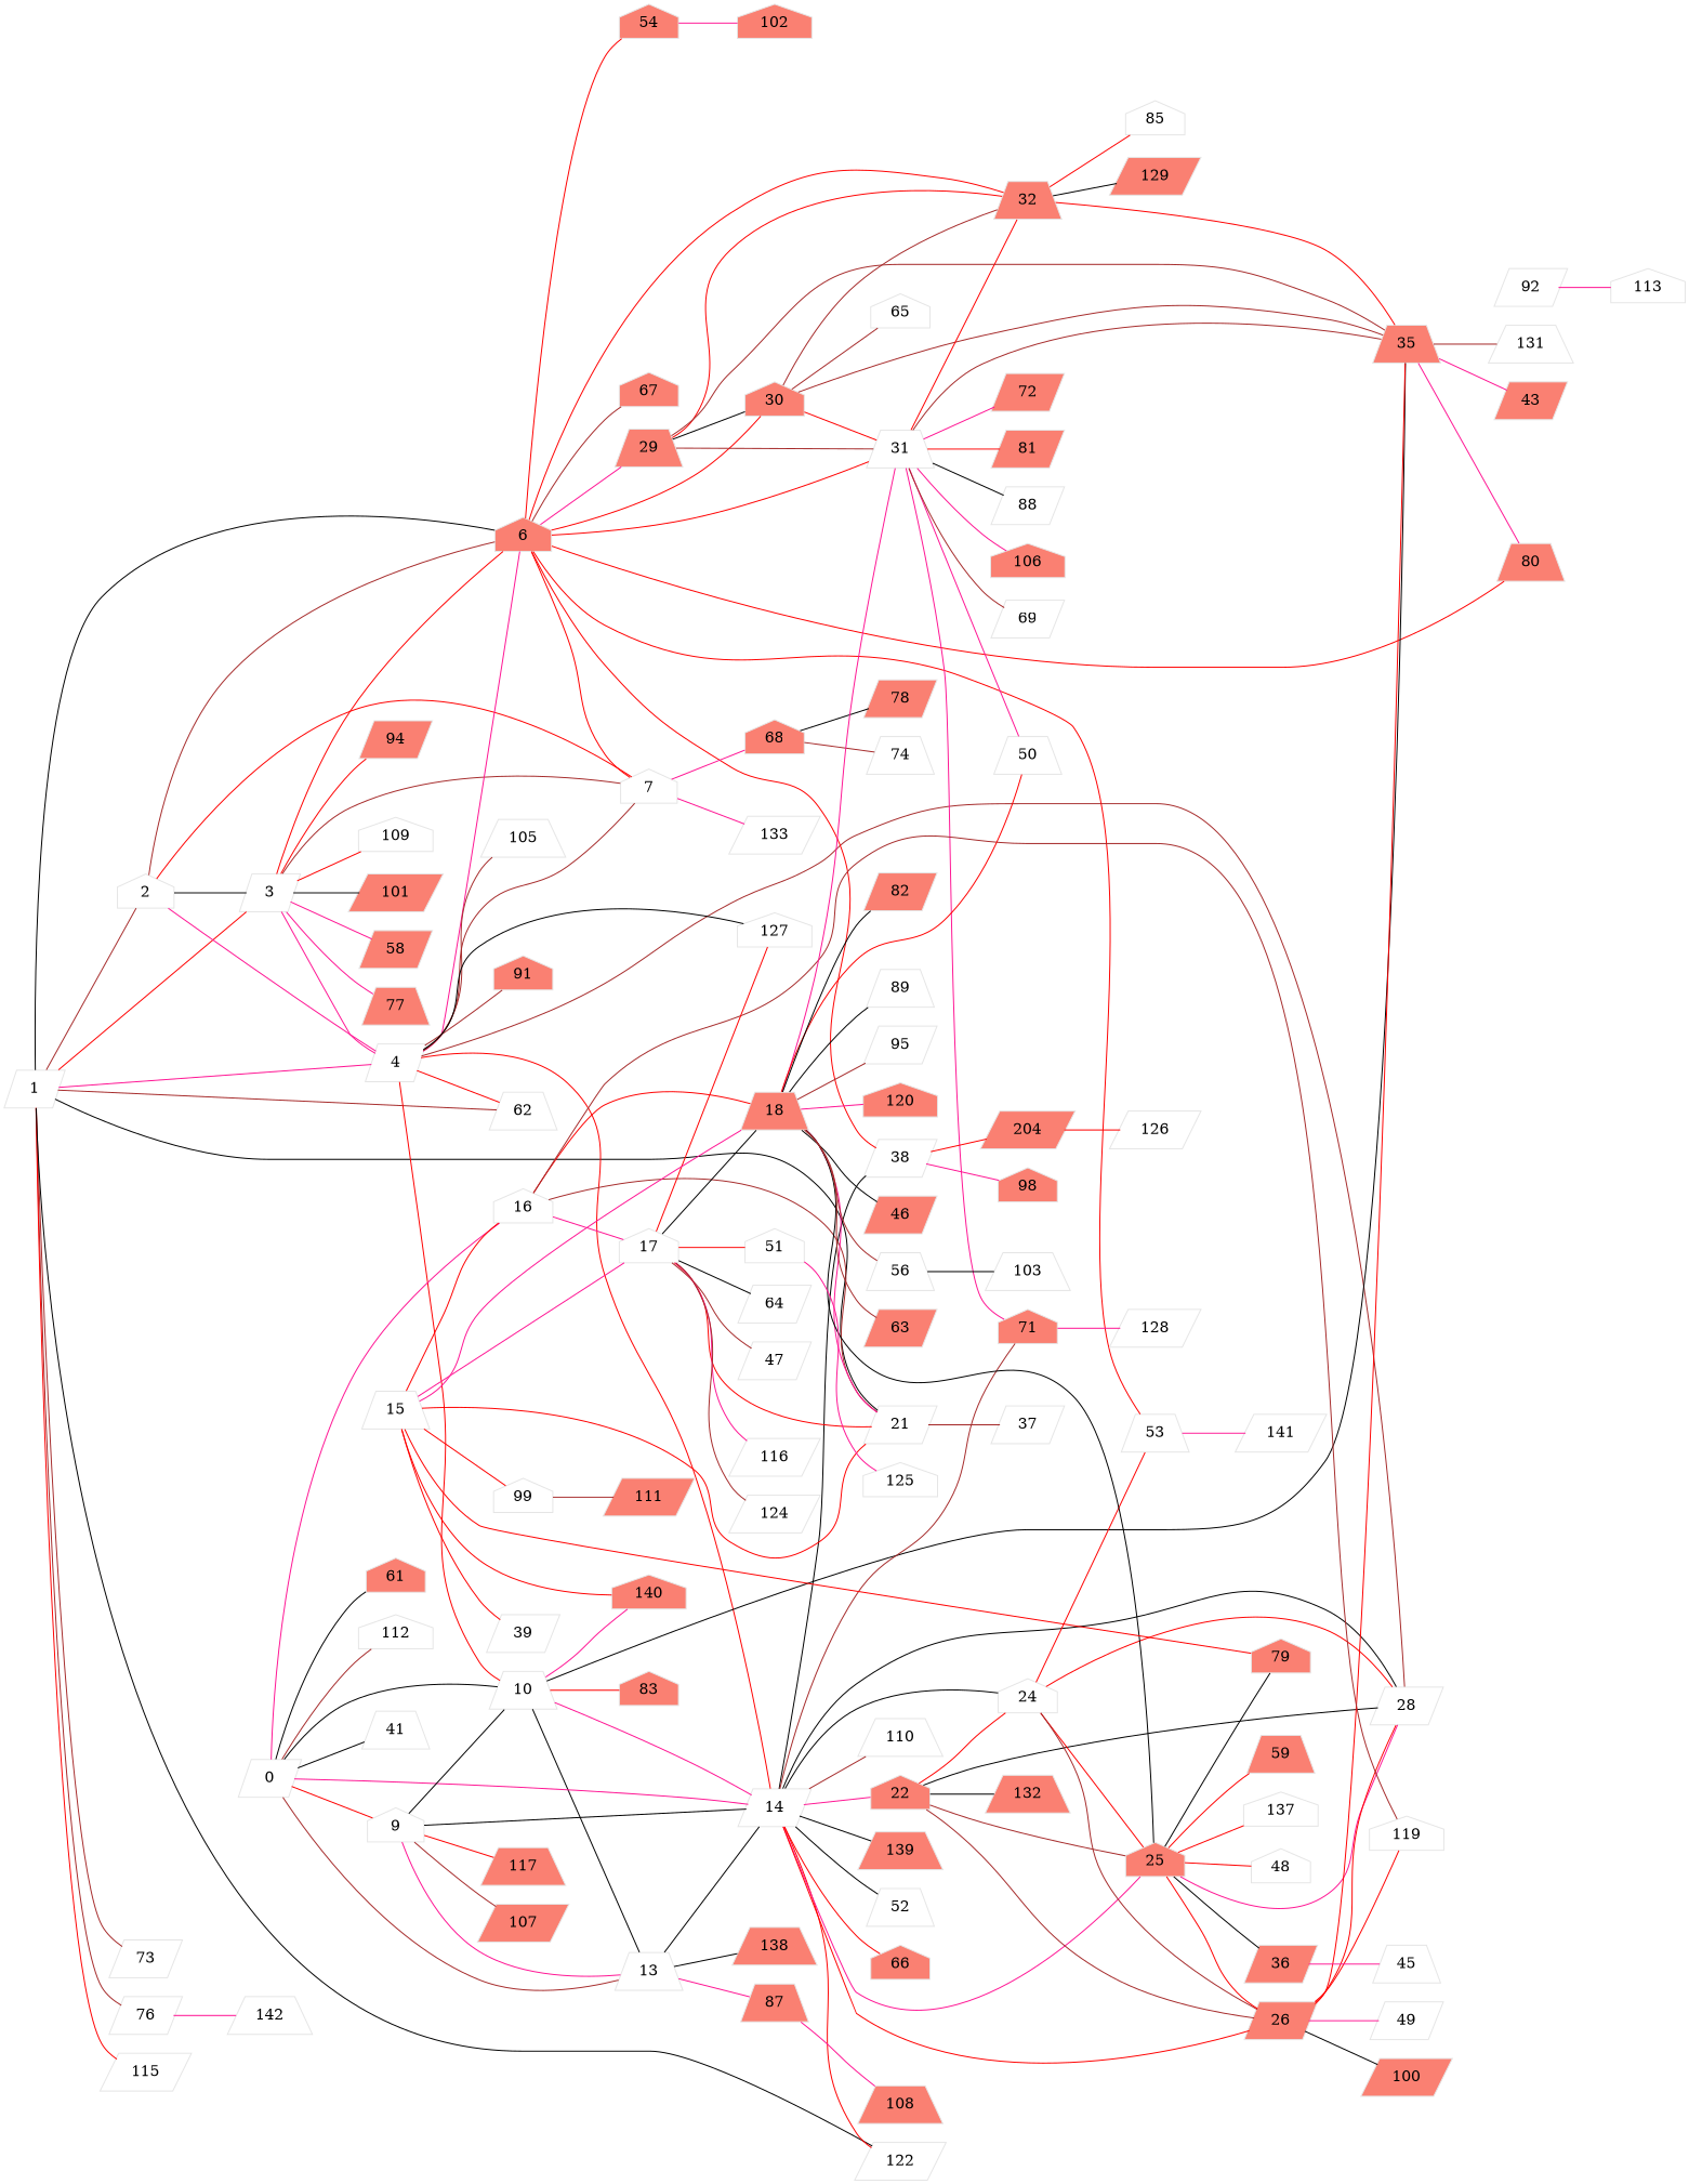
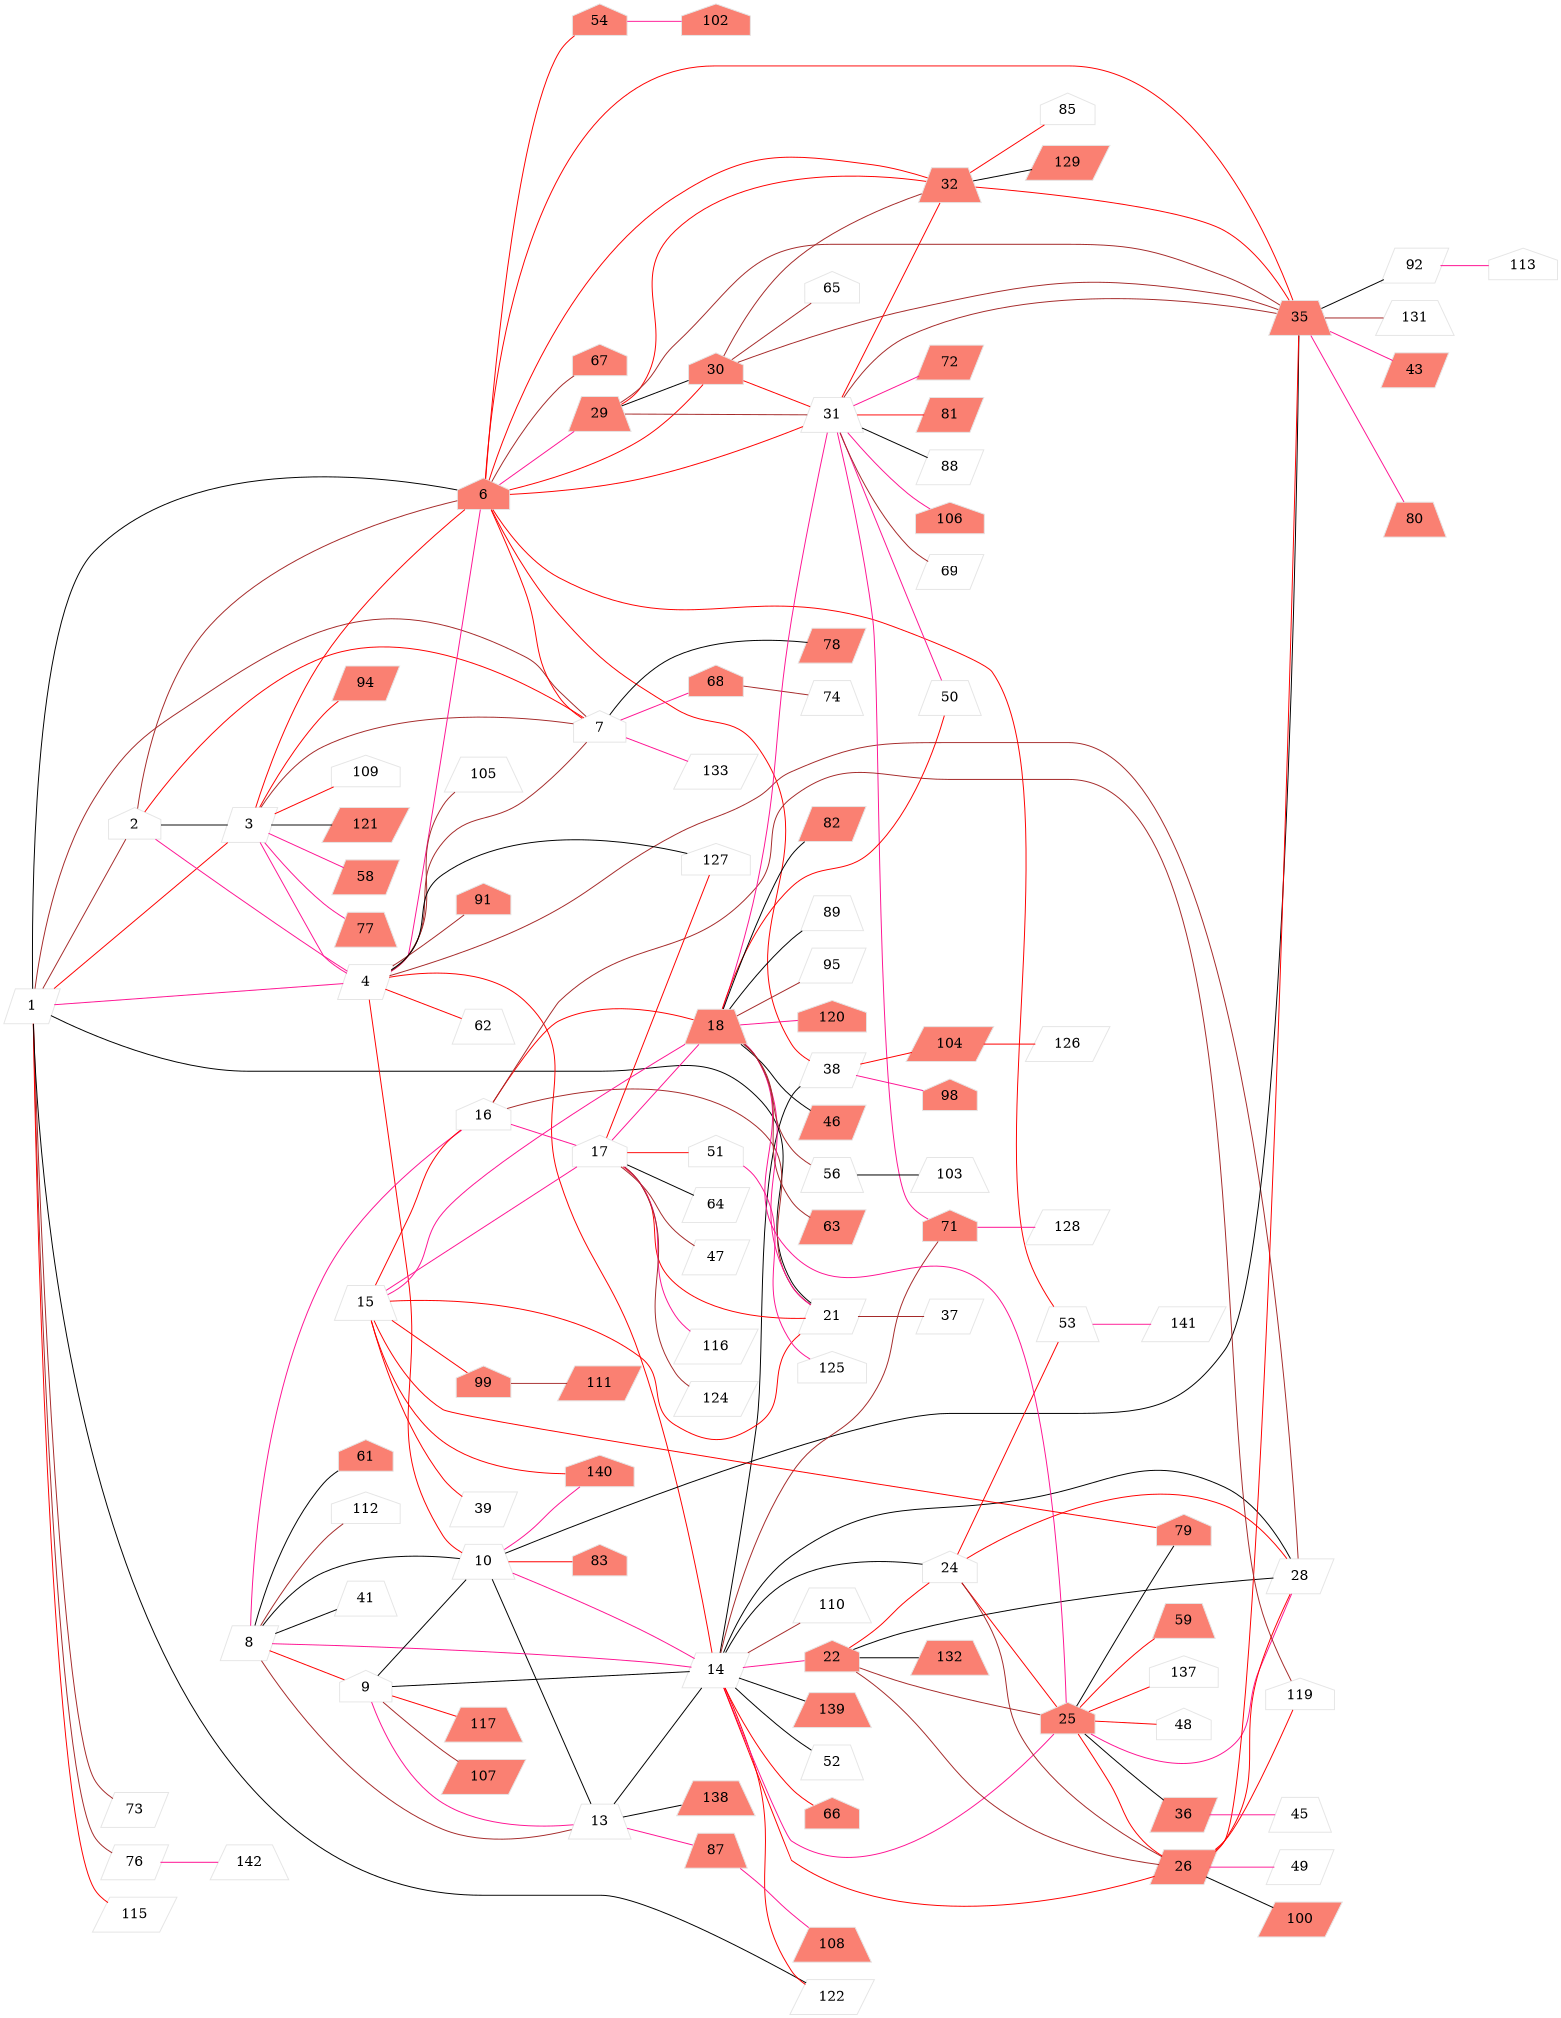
  graph {
    rankdir=LR
    node [color=gray90 fillcolor=white shape=parallelogram style=filled]
    edge [color=red]
    1 [super="+134"]
    2 [shape=house super="+90"]
    3 [super="+5"]
    4 [super="+44"]
    6 [fillcolor=salmon shape=house super="+33"]
    7 [shape=house super="+70"]
    21 [super="+84"]
    73
    76
    115
    122
    58 [fillcolor=salmon]
    77 [fillcolor=salmon shape=trapezium]
    94 [fillcolor=salmon]
    109 [shape=house]
-   121 [fillcolor=salmon label=101]
+   121 [fillcolor=salmon]
    10 [shape=trapezium super="+97"]
    14 [super="+23"]
    28
    62 [shape=trapezium]
    91 [fillcolor=salmon shape=house]
    105 [shape=trapezium]
    127 [shape=house]
    29 [fillcolor=salmon shape=trapezium super="+101"]
    30 [fillcolor=salmon shape=house super="+93"]
    31 [shape=trapezium super="+34"]
    32 [fillcolor=salmon shape=trapezium super="+135"]
    35 [fillcolor=salmon shape=trapezium super="+57"]
    38 [super="+75"]
    53 [shape=trapezium]
    54 [fillcolor=salmon shape=house super="+114"]
    67 [fillcolor=salmon shape=house]
    68 [fillcolor=salmon shape=house]
    78 [fillcolor=salmon]
    133
    37
    142 [shape=trapezium]
    13 [shape=trapezium super="+40"]
    83 [fillcolor=salmon shape=house]
    140 [fillcolor=salmon shape=house]
    22 [fillcolor=salmon shape=house super="+55"]
    24 [shape=house super="+60"]
    25 [fillcolor=salmon shape=house super="+27"]
    26 [fillcolor=salmon super="+86"]
    52 [shape=trapezium]
    66 [fillcolor=salmon shape=house]
    71 [fillcolor=salmon shape=house]
    110 [shape=trapezium]
    139 [fillcolor=salmon shape=trapezium]
    65 [shape=house]
    50 [shape=trapezium]
    69
    72 [fillcolor=salmon]
    81 [fillcolor=salmon]
    88
    106 [fillcolor=salmon shape=house]
    85 [shape=house]
    129 [fillcolor=salmon]
    43 [fillcolor=salmon super="+96"]
    80 [fillcolor=salmon shape=trapezium]
    92 [super="+118"]
    131 [shape=trapezium]
    98 [fillcolor=salmon shape=house]
-   104 [fillcolor=salmon label=204]
+   104 [fillcolor=salmon]
    141
    102 [fillcolor=salmon shape=house]
    74 [shape=trapezium]
-   8 [super="+11" label=0]
+   8 [super="+11"]
    9 [shape=house super="+12"]
    16 [shape=house]
    41 [shape=trapezium]
    61 [fillcolor=salmon shape=house]
    112 [shape=house]
    107 [fillcolor=salmon]
    117 [fillcolor=salmon shape=trapezium]
    87 [fillcolor=salmon shape=trapezium super="+136"]
    138 [fillcolor=salmon shape=trapezium]
    17 [shape=house super="+19"]
    18 [fillcolor=salmon shape=trapezium super="+20"]
    119 [shape=house]
    108 [fillcolor=salmon shape=trapezium]
    132 [fillcolor=salmon shape=trapezium]
    79 [fillcolor=salmon shape=house]
    36 [fillcolor=salmon]
    48 [shape=house super="+123"]
    59 [fillcolor=salmon shape=trapezium]
    137 [shape=house]
    49
    100 [fillcolor=salmon]
    128
    15 [shape=trapezium super="+130"]
    39
-   99 [shape=house]
+   99 [fillcolor=salmon shape=house]
    47
    51 [shape=house]
    64
    116
    124
    46 [fillcolor=salmon]
    56 [shape=trapezium]
    63 [fillcolor=salmon]
    82 [fillcolor=salmon]
    89 [shape=trapezium]
    95
    120 [fillcolor=salmon shape=house]
    111 [fillcolor=salmon]
    125 [shape=house]
    103 [shape=trapezium]
    45 [shape=trapezium]
    113 [shape=house]
    126
    1 -- 2 [color=brown]
    1 -- 3 [weight=2]
    1 -- 4 [color=deeppink]
    1 -- 6 [color=black]
-   1 -- 62 [color=brown]
+   1 -- 7 [color=brown]
    1 -- 21 [color=black]
    1 -- 73 [color=brown]
    1 -- 76 [color=brown]
    1 -- 115
    1 -- 122 [color=black]
    2 -- 3 [color=black weight=2]
    2 -- 4 [color=deeppink]
    2 -- 6 [color=brown]
    2 -- 7
    3 -- 4 [color=deeppink weight=2]
    3 -- 6 [weight=2]
    3 -- 7 [color=brown weight=2]
    3 -- 58 [color=deeppink]
    3 -- 77 [color=deeppink]
    3 -- 94
    3 -- 109
    3 -- 121 [color=black]
    4 -- 6 [color=deeppink]
    4 -- 7 [color=brown]
    4 -- 10
    4 -- 14
    4 -- 28 [color=brown]
    4 -- 62
    4 -- 91 [color=brown]
    4 -- 105 [color=brown]
    4 -- 127 [color=black]
    6 -- 7
    6 -- 29 [color=deeppink]
    6 -- 30
    6 -- 31 [weight=2]
    6 -- 32
-   6 -- 80
+   6 -- 35
    6 -- 38
    6 -- 53
    6 -- 54
    6 -- 67 [color=brown]
    7 -- 68 [color=deeppink]
-   68 -- 78 [color=black]
+   7 -- 78 [color=black]
    7 -- 133 [color=deeppink]
    21 -- 37 [color=brown]
    76 -- 142 [color=deeppink]
    10 -- 14 [color=deeppink]
    10 -- 35 [color=black]
    10 -- 13 [color=black]
    10 -- 83
    10 -- 140 [color=deeppink]
    14 -- 122
    14 -- 28 [color=black]
    14 -- 38 [color=black]
    14 -- 22 [color=deeppink]
    14 -- 24 [color=black]
    14 -- 25 [color=deeppink weight=2]
    14 -- 26
    14 -- 52 [color=black]
    14 -- 66
    14 -- 71 [color=brown]
    14 -- 110 [color=brown]
    14 -- 139 [color=black]
    29 -- 30 [color=black]
    29 -- 31 [color=brown weight=2]
    29 -- 32
    29 -- 35 [color=brown]
    30 -- 31 [weight=2]
    30 -- 32 [color=brown]
    30 -- 35 [color=brown]
    30 -- 65 [color=brown]
    31 -- 32 [weight=2]
    31 -- 35 [color=brown weight=2]
    31 -- 71 [color=deeppink]
    31 -- 50 [color=deeppink]
    31 -- 69 [color=brown]
    31 -- 72 [color=deeppink]
    31 -- 81
    31 -- 88 [color=black]
    31 -- 106 [color=deeppink]
    32 -- 35
    32 -- 85
    32 -- 129 [color=black]
    35 -- 43 [color=deeppink]
    35 -- 80 [color=deeppink]
+   35 -- 92 [color=black]
    35 -- 131 [color=brown]
    38 -- 98 [color=deeppink]
    38 -- 104
    53 -- 141 [color=deeppink]
    54 -- 102 [color=deeppink]
    68 -- 74 [color=brown]
    13 -- 14 [color=black]
    13 -- 87 [color=deeppink]
    13 -- 138 [color=black]
    22 -- 28 [color=black]
    22 -- 24
    22 -- 25 [color=brown weight=2]
    22 -- 26 [color=brown]
    22 -- 132 [color=black]
    24 -- 28
    24 -- 53
    24 -- 25 [weight=2]
    24 -- 26 [color=brown]
    25 -- 28 [color=deeppink weight=2]
    25 -- 26 [weight=2]
    25 -- 79 [color=black]
    25 -- 36 [color=black]
    25 -- 48
    25 -- 59
    25 -- 137
    26 -- 28
    26 -- 35
    26 -- 119
    26 -- 49 [color=deeppink]
    26 -- 100 [color=black]
    71 -- 128 [color=deeppink]
    92 -- 113 [color=deeppink]
    104 -- 126
    8 -- 10 [color=black weight=2]
    8 -- 14 [color=deeppink weight=2]
    8 -- 13 [color=brown weight=2]
    8 -- 9 [weight=4]
    8 -- 16 [color=deeppink]
    8 -- 41 [color=black]
    8 -- 61 [color=black]
    8 -- 112 [color=brown]
    9 -- 10 [color=black weight=2]
    9 -- 14 [color=black weight=2]
    9 -- 13 [color=deeppink weight=2]
    9 -- 107 [color=brown]
    9 -- 117
    16 -- 21 [color=brown]
    16 -- 17 [color=deeppink weight=2]
    16 -- 18 [weight=2]
    16 -- 119 [color=brown]
    87 -- 108 [color=deeppink]
    17 -- 21 [weight=2]
    17 -- 127
-   17 -- 18 [color=black weight=4]
+   17 -- 18 [color=deeppink weight=4]
    17 -- 47 [color=brown]
    17 -- 51
    17 -- 64 [color=black]
    17 -- 116 [color=deeppink]
    17 -- 124 [color=brown]
    18 -- 21 [color=deeppink weight=2]
    18 -- 31 [color=deeppink]
-   18 -- 25 [color=black]
+   18 -- 25 [color=deeppink]
    18 -- 50
    18 -- 46 [color=black]
    18 -- 56 [color=brown]
    18 -- 63 [color=brown]
    18 -- 82 [color=black]
    18 -- 89 [color=black]
    18 -- 95 [color=brown]
    18 -- 120 [color=deeppink]
    36 -- 45 [color=deeppink]
    15 -- 21
    15 -- 140
    15 -- 16
    15 -- 17 [color=deeppink weight=2]
    15 -- 18 [color=deeppink weight=2]
    15 -- 79
    15 -- 39
    15 -- 99
    99 -- 111 [color=brown]
    51 -- 125 [color=deeppink]
    56 -- 103 [color=black]
  }
